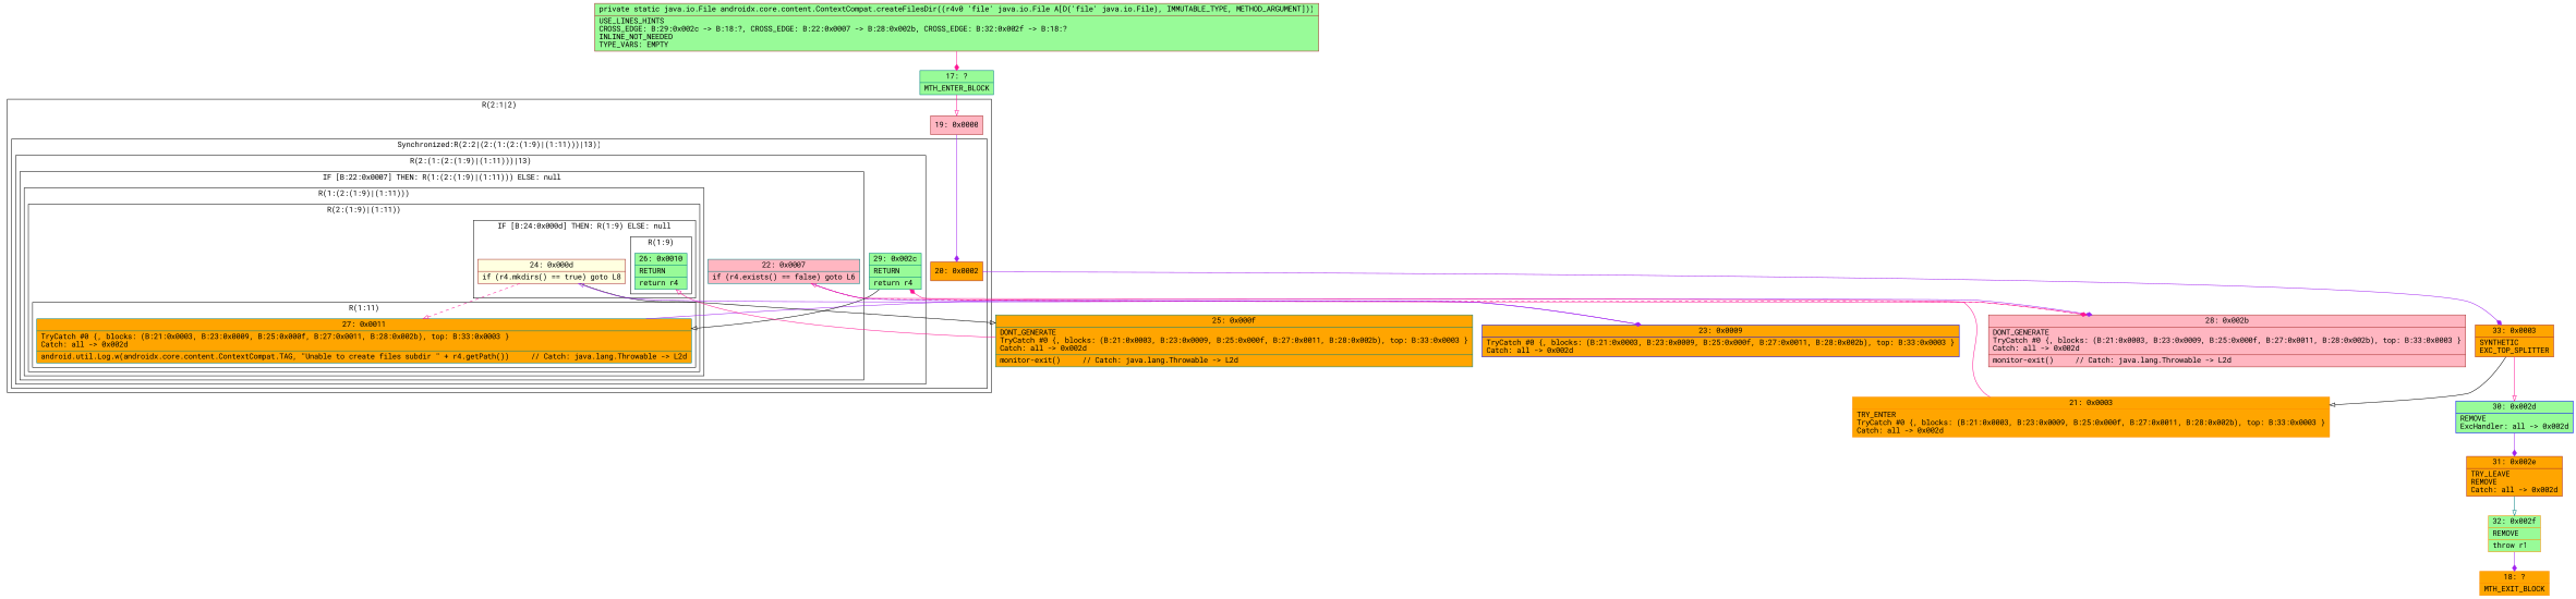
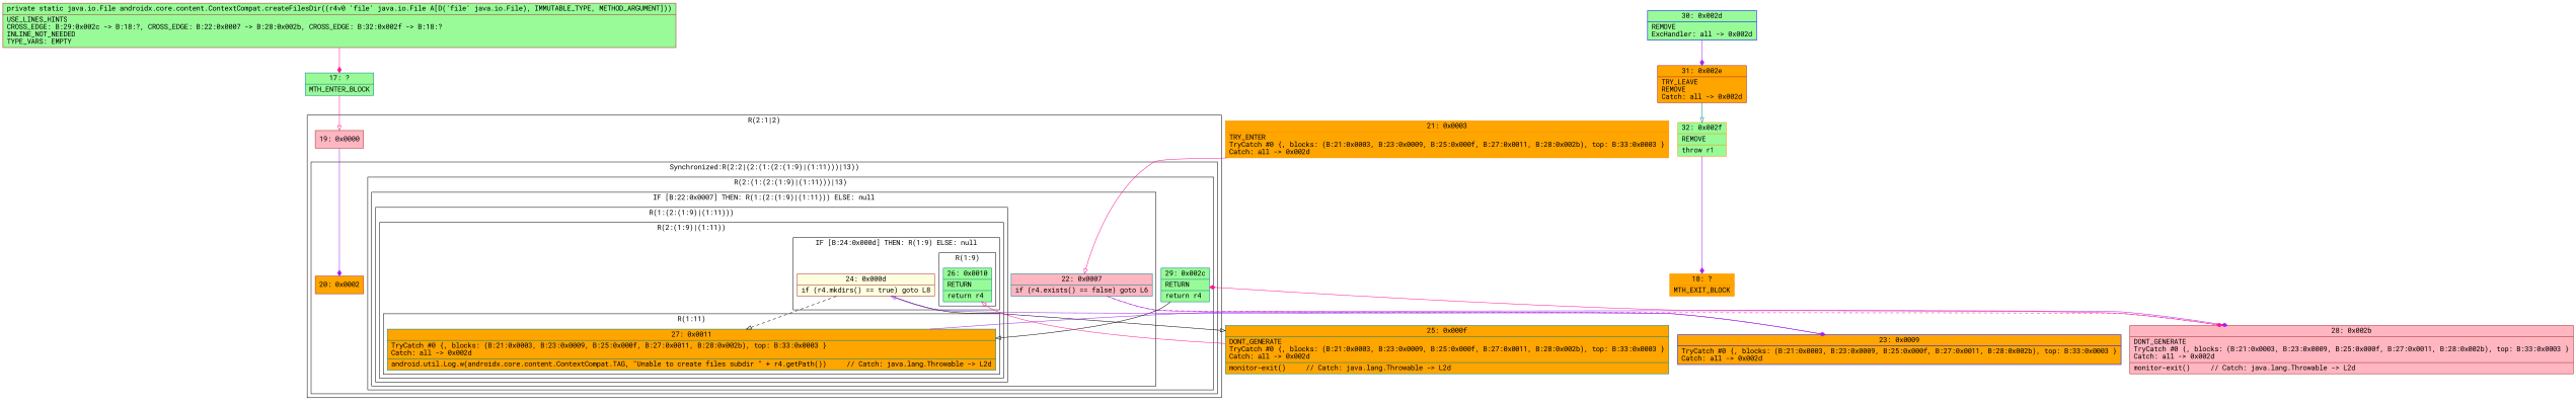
  digraph {
    fontname="Roboto Mono"
    node [color=brown fillcolor=orange fontname="Roboto Mono" shape=record style=filled]
    edge [arrowhead=onormal color=deeppink fontname="Roboto Mono"]
    n1 [color=teal fillcolor=palegreen label="{26\:\ 0x0010|RETURN\l|return r4\l}"]
    n2 [fillcolor=lightyellow label="{24\:\ 0x000d|if (r4.mkdirs() == true) goto L8\l}"]
    n3 [color=teal label="{27\:\ 0x0011|TryCatch #0 \{, blocks: (B:21:0x0003, B:23:0x0009, B:25:0x000f, B:27:0x0011, B:28:0x002b), top: B:33:0x0003 \}\lCatch: all \-\> 0x002d\l|android.util.Log.w(androidx.core.content.ContextCompat.TAG, \"Unable to create files subdir \" + r4.getPath())     \/\/ Catch: java.lang.Throwable \-\> L2d\l}"]
    n4 [color=teal fillcolor=lightpink label="{22\:\ 0x0007|if (r4.exists() == false) goto L6\l}"]
    n5 [color=teal fillcolor=palegreen label="{29\:\ 0x002c|RETURN\l|return r4\l}"]
    n6 [label="{20\:\ 0x0002}"]
    n7 [fillcolor=lightpink label="{19\:\ 0x0000}"]
    n8 [color=teal label="{25\:\ 0x000f|DONT_GENERATE\lTryCatch #0 \{, blocks: (B:21:0x0003, B:23:0x0009, B:25:0x000f, B:27:0x0011, B:28:0x002b), top: B:33:0x0003 \}\lCatch: all \-\> 0x002d\l|monitor\-exit()     \/\/ Catch: java.lang.Throwable \-\> L2d\l}"]
    n9 [fillcolor=lightpink label="{28\:\ 0x002b|DONT_GENERATE\lTryCatch #0 \{, blocks: (B:21:0x0003, B:23:0x0009, B:25:0x000f, B:27:0x0011, B:28:0x002b), top: B:33:0x0003 \}\lCatch: all \-\> 0x002d\l|monitor\-exit()     \/\/ Catch: java.lang.Throwable \-\> L2d\l}"]
    n10 [color=blue label="{23\:\ 0x0009|TryCatch #0 \{, blocks: (B:21:0x0003, B:23:0x0009, B:25:0x000f, B:27:0x0011, B:28:0x002b), top: B:33:0x0003 \}\lCatch: all \-\> 0x002d\l}"]
-   n11 [label="{33\:\ 0x0003|SYNTHETIC\lEXC_TOP_SPLITTER\l}"]
    n12 [color=darkorange label="{21\:\ 0x0003|TRY_ENTER\lTryCatch #0 \{, blocks: (B:21:0x0003, B:23:0x0009, B:25:0x000f, B:27:0x0011, B:28:0x002b), top: B:33:0x0003 \}\lCatch: all \-\> 0x002d\l}"]
    n13 [color=blue fillcolor=palegreen label="{30\:\ 0x002d|REMOVE\lExcHandler: all \-\> 0x002d\l}"]
    n14 [color=darkorange label="{18\:\ ?|MTH_EXIT_BLOCK\l}"]
    n15 [color=teal fillcolor=palegreen label="{17\:\ ?|MTH_ENTER_BLOCK\l}"]
    n16 [label="{31\:\ 0x002e|TRY_LEAVE\lREMOVE\lCatch: all \-\> 0x002d\l}"]
    n17 [color=darkorange fillcolor=palegreen label="{32\:\ 0x002f|REMOVE\l|throw r1\l}"]
    n18 [fillcolor=palegreen label="{private static java.io.File androidx.core.content.ContextCompat.createFilesDir((r4v0 'file' java.io.File A[D('file' java.io.File), IMMUTABLE_TYPE, METHOD_ARGUMENT]))  | USE_LINES_HINTS\lCROSS_EDGE: B:29:0x002c \-\> B:18:?, CROSS_EDGE: B:22:0x0007 \-\> B:28:0x002b, CROSS_EDGE: B:32:0x002f \-\> B:18:?\lINLINE_NOT_NEEDED\lTYPE_VARS: EMPTY\l}"]
    subgraph cluster_1 {
      label="R(2:1|2)"
      n7
      subgraph cluster_2 {
        label="Synchronized:R(2:2|(2:(1:(2:(1:9)|(1:11)))|13))"
        n6
        subgraph cluster_3 {
          label="R(2:(1:(2:(1:9)|(1:11)))|13)"
          n5
          subgraph cluster_4 {
            label="IF [B:22:0x0007] THEN: R(1:(2:(1:9)|(1:11))) ELSE: null"
            n4
            subgraph cluster_5 {
              label="R(1:(2:(1:9)|(1:11)))"
              subgraph cluster_6 {
                label="R(2:(1:9)|(1:11))"
                subgraph cluster_7 {
                  label="IF [B:24:0x000d] THEN: R(1:9) ELSE: null"
                  n2
                  subgraph cluster_8 {
                    label="R(1:9)"
                    n1
                  }
                }
                subgraph cluster_9 {
                  label="R(1:11)"
                  n3
                }
              }
            }
          }
        }
      }
    }
-   n2 -> n3 [style=dashed]
+   n2 -> n3 [color=black style=dashed]
    n2 -> n8 [color=black]
    n3 -> n9 [arrowhead=diamond color=purple]
    n4 -> n9 [arrowhead=diamond style=dashed]
    n4 -> n10 [arrowhead=diamond color=purple]
    n5 -> n3 [color=black]
-   n6 -> n11 [arrowhead=diamond color=purple]
    n7 -> n6 [arrowhead=diamond color=purple]
    n8 -> n1
    n9 -> n5 [arrowhead=diamond]
    n10 -> n2 [color=purple]
-   n11 -> n12 [color=black]
-   n11 -> n13
    n12 -> n4
    n13 -> n16 [arrowhead=diamond color=purple]
    n15 -> n7
    n16 -> n17 [color=teal]
    n17 -> n14 [arrowhead=diamond color=purple]
    n18 -> n15 [arrowhead=diamond]
  }
